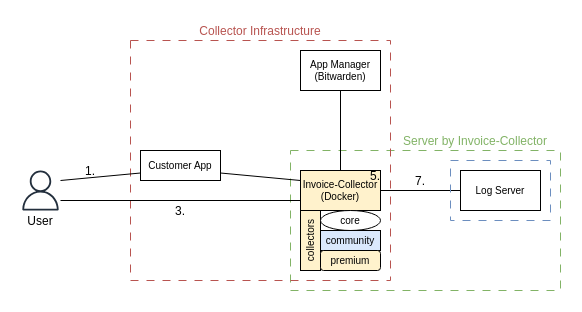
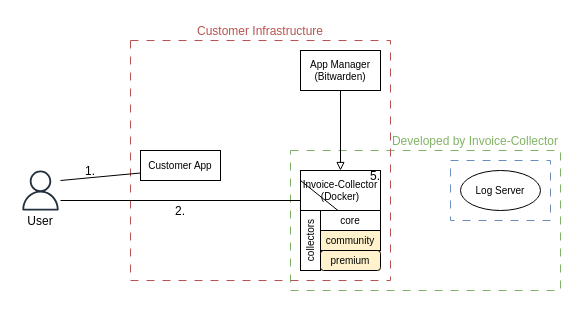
  <mxCell id="0" />
  <mxCell id="1" parent="0" />
  <mxCell id="2" value="" style="fillColor=none;strokeColor=#82b366;rounded=0;connectable=0;arcSize=8;dashed=1;strokeWidth=1;dashPattern=8 8;" parent="1" vertex="1"><mxGeometry x="290" y="150" width="270" height="140" as="geometry" /></mxCell>
  <mxCell id="3" value="" style="fillColor=none;strokeColor=#b85450;rounded=0;connectable=0;arcSize=8;dashed=1;strokeWidth=1;dashPattern=8 8;" parent="1" vertex="1"><mxGeometry x="130" y="40" width="260" height="240" as="geometry" /></mxCell>
- <mxCell id="4" value="Collector Infrastructure" style="text;strokeColor=none;align=center;fillColor=none;verticalAlign=middle;rounded=0;fontColor=#B85450;" parent="1" vertex="1"><mxGeometry x="130" y="20" width="260" height="20" as="geometry" /></mxCell>
+ <mxCell id="4" value="Customer Infrastructure" style="text;strokeColor=none;align=center;fillColor=none;verticalAlign=middle;rounded=0;fontColor=#B85450;" parent="1" vertex="1"><mxGeometry x="130" y="20" width="260" height="20" as="geometry" /></mxCell>
  <mxCell id="5" value="" style="sketch=0;outlineConnect=0;fontColor=#232F3E;gradientColor=none;fillColor=#232F3D;strokeColor=none;dashed=0;verticalLabelPosition=bottom;verticalAlign=top;align=center;html=1;fontSize=12;fontStyle=0;aspect=fixed;pointerEvents=1;shape=mxgraph.aws4.user;connectable=0;" parent="1" vertex="1"><mxGeometry x="20" y="170" width="40" height="40" as="geometry" /></mxCell>
  <mxCell id="6" style="edgeStyle=none;html=1;exitX=0;exitY=0.75;exitDx=0;exitDy=0;endArrow=none;endFill=0;" parent="1" source="7" edge="1"><mxGeometry relative="1" as="geometry"><mxPoint x="141.82" y="170" as="sourcePoint" /><mxPoint x="60" y="180" as="targetPoint" /></mxGeometry></mxCell>
  <mxCell id="7" value="Customer App" style="whiteSpace=wrap;html=1;fontSize=10;" parent="1" vertex="1"><mxGeometry x="140" y="150" width="80" height="30" as="geometry" /></mxCell>
- <mxCell id="8" value="Invoice-Collector&lt;div&gt;(Docker)&lt;/div&gt;" style="whiteSpace=wrap;html=1;fontSize=10;fillColor=#fff2cc;" parent="1" vertex="1"><mxGeometry x="300" y="170" width="80" height="40" as="geometry" /></mxCell>
- <mxCell id="9" value="collectors" style="whiteSpace=wrap;html=1;fontSize=10;horizontal=0;fillColor=#fff2cc;" parent="1" vertex="1"><mxGeometry x="300" y="210" width="20" height="60" as="geometry" /></mxCell>
- <mxCell id="10" value="core" style="ellipse;whiteSpace=wrap;html=1;fontSize=10;" parent="1" vertex="1"><mxGeometry x="320" y="210" width="60" height="20" as="geometry" /></mxCell>
- <mxCell id="11" value="community" style="whiteSpace=wrap;html=1;fontSize=10;fillColor=#dae8fc;strokeColor=#000000;" parent="1" vertex="1"><mxGeometry x="320" y="230" width="60" height="20" as="geometry" /></mxCell>
+ <mxCell id="8" value="Invoice-Collector&lt;div&gt;(Docker)&lt;/div&gt;" style="whiteSpace=wrap;html=1;fontSize=10;" parent="1" vertex="1"><mxGeometry x="300" y="170" width="80" height="40" as="geometry" /></mxCell>
+ <mxCell id="9" value="collectors" style="whiteSpace=wrap;html=1;fontSize=10;horizontal=0;" parent="1" vertex="1"><mxGeometry x="300" y="210" width="20" height="60" as="geometry" /></mxCell>
+ <mxCell id="10" value="core" style="whiteSpace=wrap;html=1;fontSize=10;" parent="1" vertex="1"><mxGeometry x="320" y="210" width="60" height="20" as="geometry" /></mxCell>
+ <mxCell id="11" value="community" style="whiteSpace=wrap;html=1;fontSize=10;fillColor=#fff2cc;strokeColor=#000000;" parent="1" vertex="1"><mxGeometry x="320" y="230" width="60" height="20" as="geometry" /></mxCell>
  <mxCell id="12" value="premium" style="whiteSpace=wrap;html=1;fontSize=10;fillColor=#fff2cc;strokeColor=#000000;rounded=1;" parent="1" vertex="1"><mxGeometry x="320" y="250" width="60" height="20" as="geometry" /></mxCell>
- <mxCell id="13" value="Log Server" style="whiteSpace=wrap;html=1;fontSize=10;" parent="1" vertex="1"><mxGeometry x="460" y="170" width="80" height="40" as="geometry" /></mxCell>
+ <mxCell id="13" value="Log Server" style="ellipse;whiteSpace=wrap;html=1;fontSize=10;" parent="1" vertex="1"><mxGeometry x="460" y="170" width="80" height="40" as="geometry" /></mxCell>
  <mxCell id="14" value="App Manager&lt;br&gt;(Bitwarden)" style="whiteSpace=wrap;html=1;fontSize=10;" parent="1" vertex="1"><mxGeometry x="300" y="50" width="80" height="40" as="geometry" /></mxCell>
  <mxCell id="15" style="edgeStyle=none;html=1;exitX=0;exitY=0.75;exitDx=0;exitDy=0;endArrow=none;endFill=0;" parent="1" source="8" edge="1"><mxGeometry relative="1" as="geometry"><mxPoint x="150" y="190" as="sourcePoint" /><mxPoint x="60" y="200" as="targetPoint" /></mxGeometry></mxCell>
- <mxCell id="16" style="edgeStyle=none;html=1;exitX=0;exitY=0.25;exitDx=0;exitDy=0;endArrow=none;endFill=0;entryX=1;entryY=0.75;entryDx=0;entryDy=0;" parent="1" source="8" target="7" edge="1"><mxGeometry relative="1" as="geometry"><mxPoint x="310" y="210" as="sourcePoint" /><mxPoint x="70" y="210" as="targetPoint" /></mxGeometry></mxCell>
- <mxCell id="17" style="edgeStyle=none;html=1;exitX=0.5;exitY=1;exitDx=0;exitDy=0;endArrow=none;endFill=0;entryX=0.5;entryY=0;entryDx=0;entryDy=0;" parent="1" source="14" target="8" edge="1"><mxGeometry relative="1" as="geometry"><mxPoint x="310" y="190" as="sourcePoint" /><mxPoint x="230" y="190" as="targetPoint" /></mxGeometry></mxCell>
- <mxCell id="18" style="edgeStyle=none;html=1;exitX=0;exitY=0.5;exitDx=0;exitDy=0;endArrow=none;endFill=0;entryX=1;entryY=0.5;entryDx=0;entryDy=0;" parent="1" source="13" target="8" edge="1"><mxGeometry relative="1" as="geometry"><mxPoint x="350" y="100" as="sourcePoint" /><mxPoint x="350" y="180" as="targetPoint" /></mxGeometry></mxCell>
+ <mxCell id="16" style="edgeStyle=none;html=1;exitX=0;exitY=0.25;exitDx=0;exitDy=0;endArrow=none;endFill=0;" parent="1" source="8" target="10" edge="1"><mxGeometry relative="1" as="geometry"><mxPoint x="310" y="210" as="sourcePoint" /><mxPoint x="70" y="210" as="targetPoint" /></mxGeometry></mxCell>
+ <mxCell id="17" style="edgeStyle=none;html=1;exitX=0.5;exitY=1;exitDx=0;exitDy=0;endArrow=block;endFill=0;entryX=0.5;entryY=0;entryDx=0;entryDy=0;" parent="1" source="14" target="8" edge="1"><mxGeometry relative="1" as="geometry"><mxPoint x="310" y="190" as="sourcePoint" /><mxPoint x="230" y="190" as="targetPoint" /></mxGeometry></mxCell>
  <mxCell id="19" value="" style="fillColor=none;strokeColor=#6c8ebf;rounded=0;connectable=0;arcSize=8;dashed=1;strokeWidth=1;dashPattern=8 8;" parent="1" vertex="1"><mxGeometry x="450" y="160" width="100" height="60" as="geometry" /></mxCell>
- <mxCell id="20" value="Server by Invoice-Collector" style="text;strokeColor=none;align=center;fillColor=none;verticalAlign=middle;rounded=0;fontColor=#82B366;" parent="1" vertex="1"><mxGeometry x="390" y="130" width="170" height="20" as="geometry" /></mxCell>
+ <mxCell id="20" value="Developed by Invoice-Collector" style="text;strokeColor=none;align=center;fillColor=none;verticalAlign=middle;rounded=0;fontColor=#82B366;" parent="1" vertex="1"><mxGeometry x="390" y="130" width="170" height="20" as="geometry" /></mxCell>
  <mxCell id="21" value="User" style="text;strokeColor=none;align=center;fillColor=none;verticalAlign=middle;rounded=0;fontColor=#000000;" parent="1" vertex="1"><mxGeometry x="20" y="210" width="40" height="20" as="geometry" /></mxCell>
  <mxCell id="22" value="1." style="text;strokeColor=none;align=center;fillColor=none;verticalAlign=middle;rounded=0;fontColor=#000000;" parent="1" vertex="1"><mxGeometry x="70" y="160" width="40" height="20" as="geometry" /></mxCell>
- <mxCell id="23" value="3." style="text;strokeColor=none;align=center;fillColor=none;verticalAlign=middle;rounded=0;fontColor=#000000;" parent="1" vertex="1"><mxGeometry x="150" y="200" width="60" height="20" as="geometry" /></mxCell>
- <mxCell id="24" value="7." style="text;strokeColor=none;align=center;fillColor=none;verticalAlign=middle;rounded=0;fontColor=#000000;" parent="1" vertex="1"><mxGeometry x="410" y="170" width="20" height="20" as="geometry" /></mxCell>
+ <mxCell id="23" value="2." style="text;strokeColor=none;align=center;fillColor=none;verticalAlign=middle;rounded=0;fontColor=#000000;" parent="1" vertex="1"><mxGeometry x="150" y="200" width="60" height="20" as="geometry" /></mxCell>
  <mxCell id="25" value="5." style="text;strokeColor=none;align=center;fillColor=none;verticalAlign=middle;rounded=0;fontColor=#000000;" parent="1" vertex="1"><mxGeometry x="370" y="170" width="10" height="10" as="geometry" /></mxCell>
